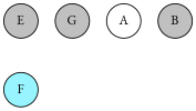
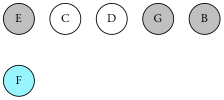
  graph {
    fontname="EB Garamond"
    mindist=.1
    node [fillcolor=gray fontname="EB Garamond" margin=0 shape=circle style=filled]
    edge [fontname="EB Garamond" style=invis]
    E
    F [fillcolor=cadetblue1]
+   C [fillcolor=white]
+   D [fillcolor=white]
    G
-   A [fillcolor=white]
    B
    subgraph sub_1 {
      E
      F
    }
    E -- F
    F -- F
  }
